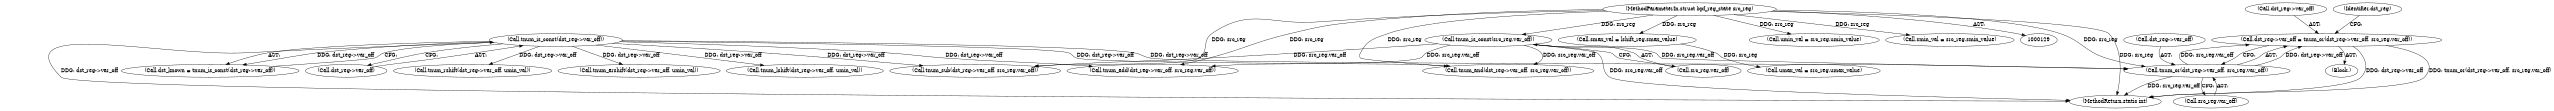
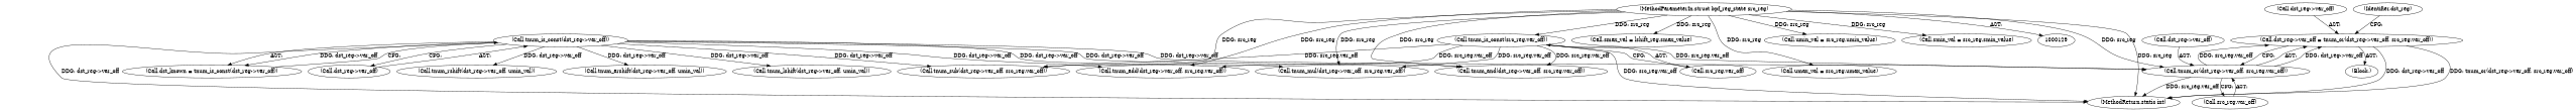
  digraph {
    n1 [label="(Call,dst_reg->var_off = tnum_or(dst_reg->var_off, src_reg.var_off))"]
    n2 [label="(Call,tnum_or(dst_reg->var_off, src_reg.var_off))"]
    n3 [label="(Block,)"]
    n4 [label="(MethodReturn,static int)"]
    n5 [label="(Call,src_reg.var_off)"]
    n6 [label="(Call,tnum_is_const(dst_reg->var_off))"]
    n7 [label="(Call,dst_known = tnum_is_const(dst_reg->var_off))"]
    n8 [label="(Call,dst_reg->var_off)"]
    n9 [label="(Call,tnum_sub(dst_reg->var_off, src_reg.var_off))"]
    n10 [label="(Call,tnum_add(dst_reg->var_off, src_reg.var_off))"]
    n11 [label="(Call,tnum_rshift(dst_reg->var_off, umin_val))"]
+   n12 [label="(Call,tnum_mul(dst_reg->var_off, src_reg.var_off))"]
    n13 [label="(Call,tnum_arshift(dst_reg->var_off, umin_val))"]
    n14 [label="(Call,tnum_lshift(dst_reg->var_off, umin_val))"]
    n15 [label="(Call,tnum_and(dst_reg->var_off, src_reg.var_off))"]
    n16 [label="(Call,tnum_is_const(src_reg.var_off))"]
    n17 [label="(Call,src_reg.var_off)"]
    n18 [label="(MethodParameterIn,struct bpf_reg_state src_reg)"]
    n19 [label="(Call,smax_val = lshift_reg.smax_value)"]
    n20 [label="(Call,umax_val = src_reg.umax_value)"]
    n21 [label="(Call,umin_val = src_reg.umin_value)"]
    n22 [label="(Call,smin_val = src_reg.smin_value)"]
    1000129
    n24 [label="(Call,dst_reg->var_off)"]
    n25 [label="(Identifier,dst_reg)"]
    n26 [label="(Call,dst_reg->var_off)"]
    n1 -> n2 [label="CFG: "]
    n1 -> n3 [label="AST: "]
    n1 -> n4 [label="DDG: dst_reg->var_off"]
    n1 -> n4 [label="DDG: tnum_or(dst_reg->var_off, src_reg.var_off)"]
    n2 -> n1 [label="AST: "]
    n2 -> n1 [label="DDG: dst_reg->var_off"]
    n2 -> n1 [label="DDG: src_reg.var_off"]
    n2 -> n4 [label="DDG: src_reg.var_off"]
    n2 -> n5 [label="CFG: "]
    n5 -> n2 [label="AST: "]
    n6 -> n2 [label="DDG: dst_reg->var_off"]
    n6 -> n4 [label="DDG: dst_reg->var_off"]
    n6 -> n7 [label="AST: "]
    n6 -> n7 [label="DDG: dst_reg->var_off"]
    n6 -> n8 [label="CFG: "]
    n6 -> n9 [label="DDG: dst_reg->var_off"]
    n6 -> n10 [label="DDG: dst_reg->var_off"]
    n6 -> n11 [label="DDG: dst_reg->var_off"]
+   n6 -> n12 [label="DDG: dst_reg->var_off"]
    n6 -> n13 [label="DDG: dst_reg->var_off"]
    n6 -> n14 [label="DDG: dst_reg->var_off"]
    n6 -> n15 [label="DDG: dst_reg->var_off"]
    n7 -> n6 [label="CFG: "]
    n8 -> n6 [label="AST: "]
    n16 -> n2 [label="DDG: src_reg.var_off"]
    n16 -> n4 [label="DDG: src_reg.var_off"]
    n16 -> n9 [label="DDG: src_reg.var_off"]
    n16 -> n10 [label="DDG: src_reg.var_off"]
+   n16 -> n12 [label="DDG: src_reg.var_off"]
    n16 -> n15 [label="DDG: src_reg.var_off"]
    n16 -> n17 [label="CFG: "]
    n17 -> n16 [label="AST: "]
    n18 -> n2 [label="DDG: src_reg"]
    n18 -> n4 [label="DDG: src_reg"]
    n18 -> n9 [label="DDG: src_reg"]
    n18 -> n10 [label="DDG: src_reg"]
+   n18 -> n12 [label="DDG: src_reg"]
    n18 -> n15 [label="DDG: src_reg"]
    n18 -> n16 [label="DDG: src_reg"]
    n18 -> n19 [label="DDG: src_reg"]
-   n19 -> n20 [label="DDG: src_reg"]
+   n18 -> n20 [label="DDG: src_reg"]
    n18 -> n21 [label="DDG: src_reg"]
    n18 -> n22 [label="DDG: src_reg"]
    n18 -> 1000129 [label="AST: "]
    n24 -> n1 [label="AST: "]
    n25 -> n1 [label="CFG: "]
    n26 -> n2 [label="AST: "]
  }
